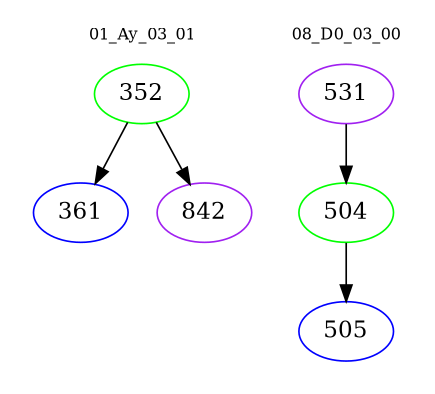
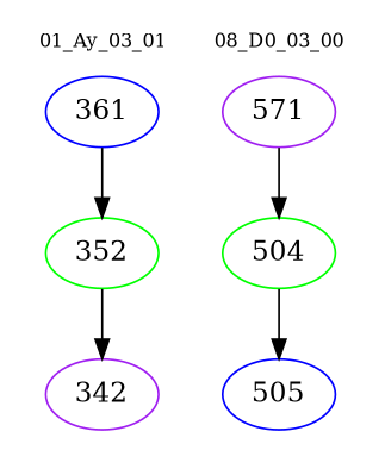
  digraph {
    node [color=green]
    edge [color=black]
    n1 [label=352]
    n2 [color=blue label=361]
-   n3 [color=purple label=842]
+   n3 [color=purple label=342]
    n4 [label=504]
    n5 [color=blue label=505]
-   n6 [color=purple label=531]
+   n6 [color=purple label=571]
    subgraph cluster_1 {
      color=white
      fontsize=10
      label="01_Ay_03_01"
      n1
      n2
      n3
    }
    subgraph cluster_2 {
      color=white
      fontsize=10
      label="08_D0_03_00"
      n4
      n5
      n6
    }
-   n1 -> n2
+   n2 -> n1
    n1 -> n3
    n4 -> n5
    n6 -> n4
  }
